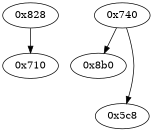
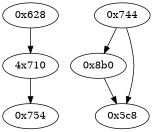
  strict digraph {
-   "0x710" [opcode="[u'ldrb', u'ldrb', u'eor', u'tst', u'mov', u'mov', u'cmp', u'mov', u'mov', u'cmp', u'mov', u'b']"]
-   "0x740" [opcode="[u'ldrb', u'ldr', u'cmp', u'mov', u'b']"]
+   "0x710" [opcode="[u'ldrb', u'ldrb', u'eor', u'tst', u'mov', u'mov', u'cmp', u'mov', u'mov', u'cmp', u'mov', u'b']" label="4x710"]
+   "0x754" [opcode="[u'ldr', u'mov', u'bl', u'cmp', u'mov', u'mov', u'strb', u'ldr', u'ldr', u'sub', u'mul', u'mvn', u'mvn', u'ldr', u'ldr', u'orr', u'mov', u'cmn', u'mov', u'cmp', u'mov', u'mov', u'mov', u'cmn', u'mov', u'mov', u'teq', u'mov', u'b']"]
+   "0x740" [opcode="[u'ldrb', u'ldr', u'cmp', u'mov', u'b']" label="0x744"]
    n4 [label="0x8b0" opcode="[u'mov', u'bl', u'mov']"]
    n5 [label="0x5c8" opcode="[u'ldr', u'cmp', u'mov', u'sub', u'pop']"]
-   "0x628" [opcode="[u'push', u'add', u'sub', u'ldr', u'mov', u'ldr', u'ldr', u'ldr', u'sub', u'sub', u'add', u'mul', u'mvn', u'mvn', u'ldr', u'orr', u'mov', u'cmn', u'mov', u'mov', u'ldr', u'strb', u'cmp', u'mov', u'strb', u'ldr', u'ldr', u'ldr', u'ldr', u'ldr', u'add', u'ldr', u'add', u'b']" label="0x828"]
+   "0x628" [opcode="[u'push', u'add', u'sub', u'ldr', u'mov', u'ldr', u'ldr', u'ldr', u'sub', u'sub', u'add', u'mul', u'mvn', u'mvn', u'ldr', u'orr', u'mov', u'cmn', u'mov', u'mov', u'ldr', u'strb', u'cmp', u'mov', u'strb', u'ldr', u'ldr', u'ldr', u'ldr', u'ldr', u'add', u'ldr', u'add', u'b']"]
+   "0x710" -> "0x754"
    "0x740" -> n4
    "0x740" -> n5
+   n4 -> n5
    "0x628" -> "0x710"
  }
